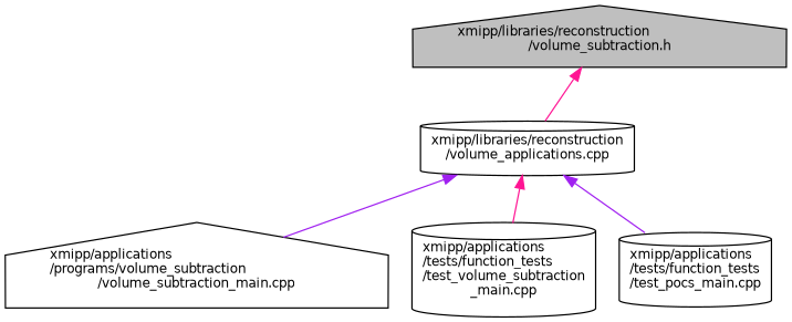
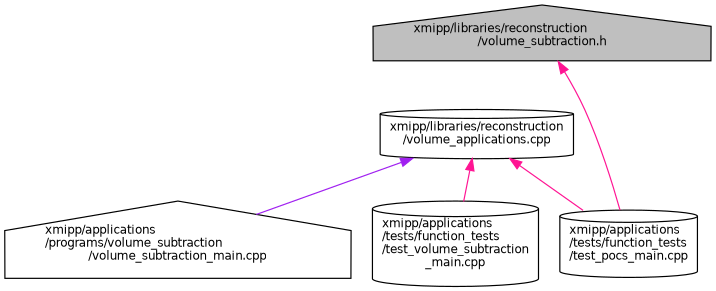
  digraph {
    node [color=black fillcolor=white fontname=Helvetica fontsize=10 shape=cylinder style=filled]
    edge [color=deeppink dir=back fontname=Helvetica fontsize=10 labelfontname=Helvetica labelfontsize=10 style=solid]
    n1 [fillcolor=grey75 fontcolor=black height=0.2 label="xmipp/libraries/reconstruction\l/volume_subtraction.h" shape=house width=0.4]
    n2 [height=0.2 label="xmipp/libraries/reconstruction\l/volume_applications.cpp" width=0.4]
    n3 [height=0.2 label="xmipp/applications\l/programs/volume_subtraction\l/volume_subtraction_main.cpp" shape=house width=0.4]
    n4 [height=0.2 label="xmipp/applications\l/tests/function_tests\l/test_pocs_main.cpp" width=0.4]
    n5 [height=0.2 label="xmipp/applications\l/tests/function_tests\l/test_volume_subtraction\l_main.cpp" width=0.4]
-   n1 -> n2
+   n1 -> n4
    n2 -> n3 [color=purple]
-   n2 -> n4 [color=purple]
+   n2 -> n4
    n2 -> n5
  }
